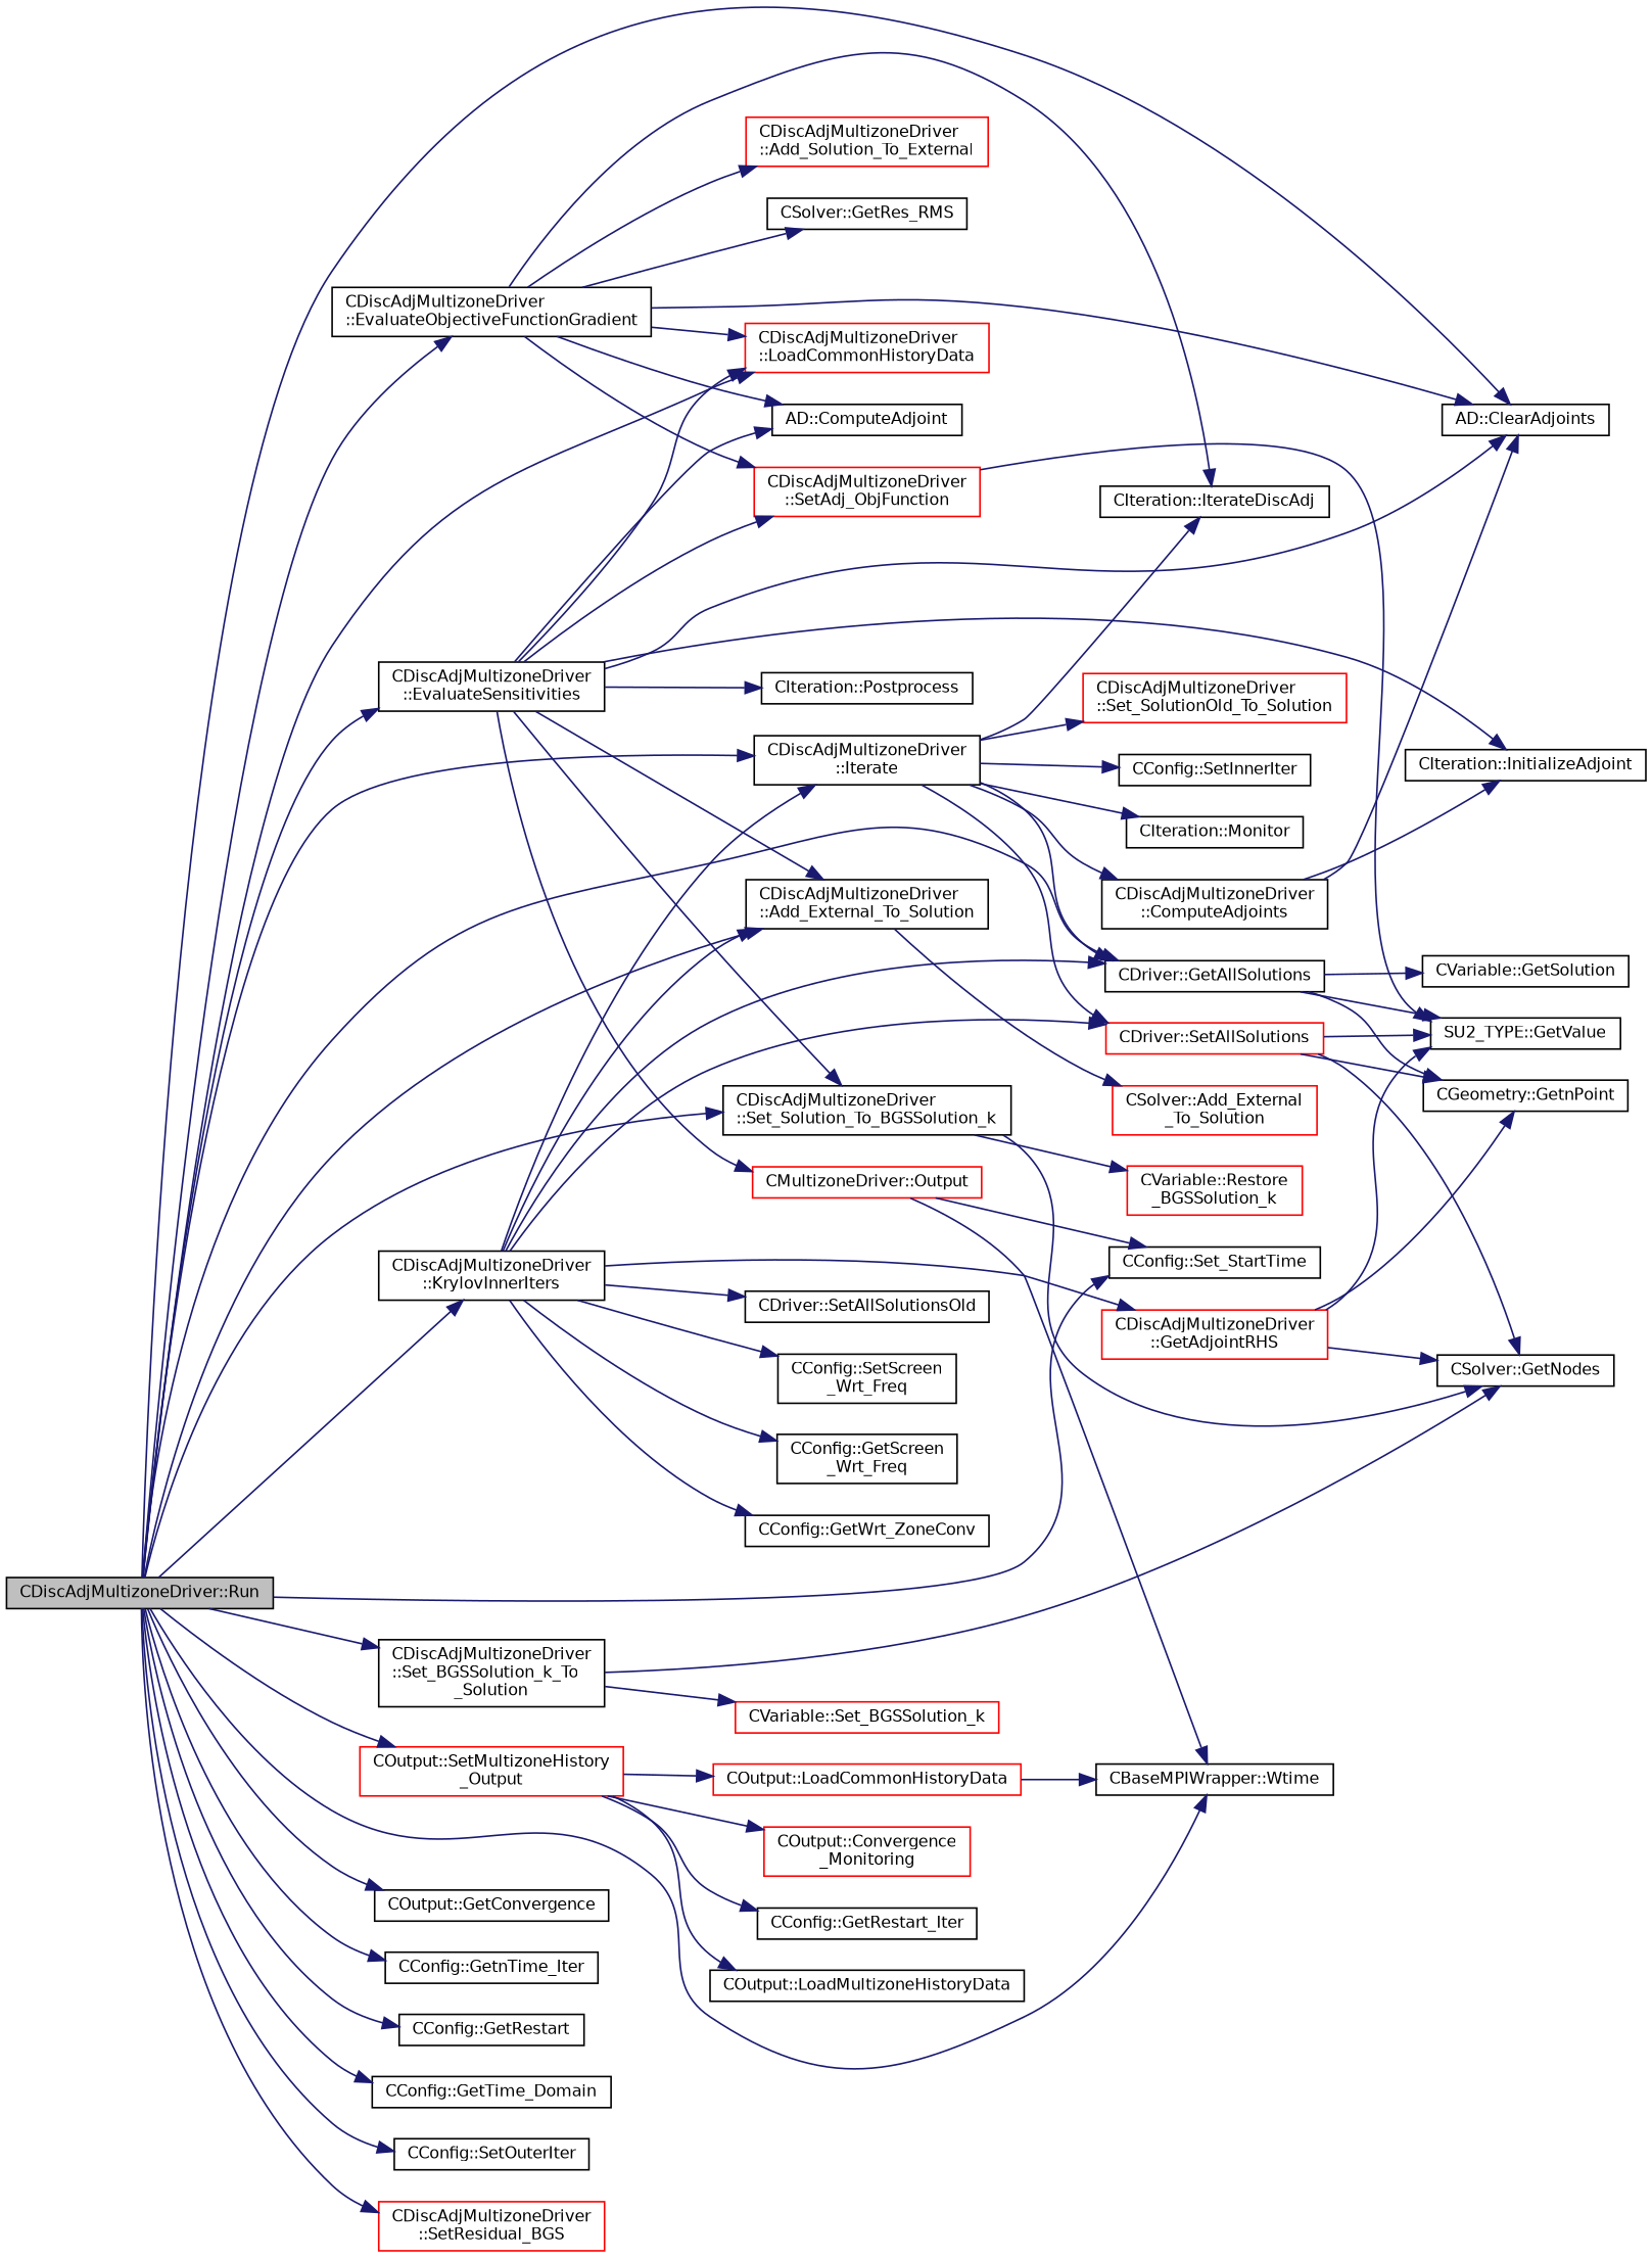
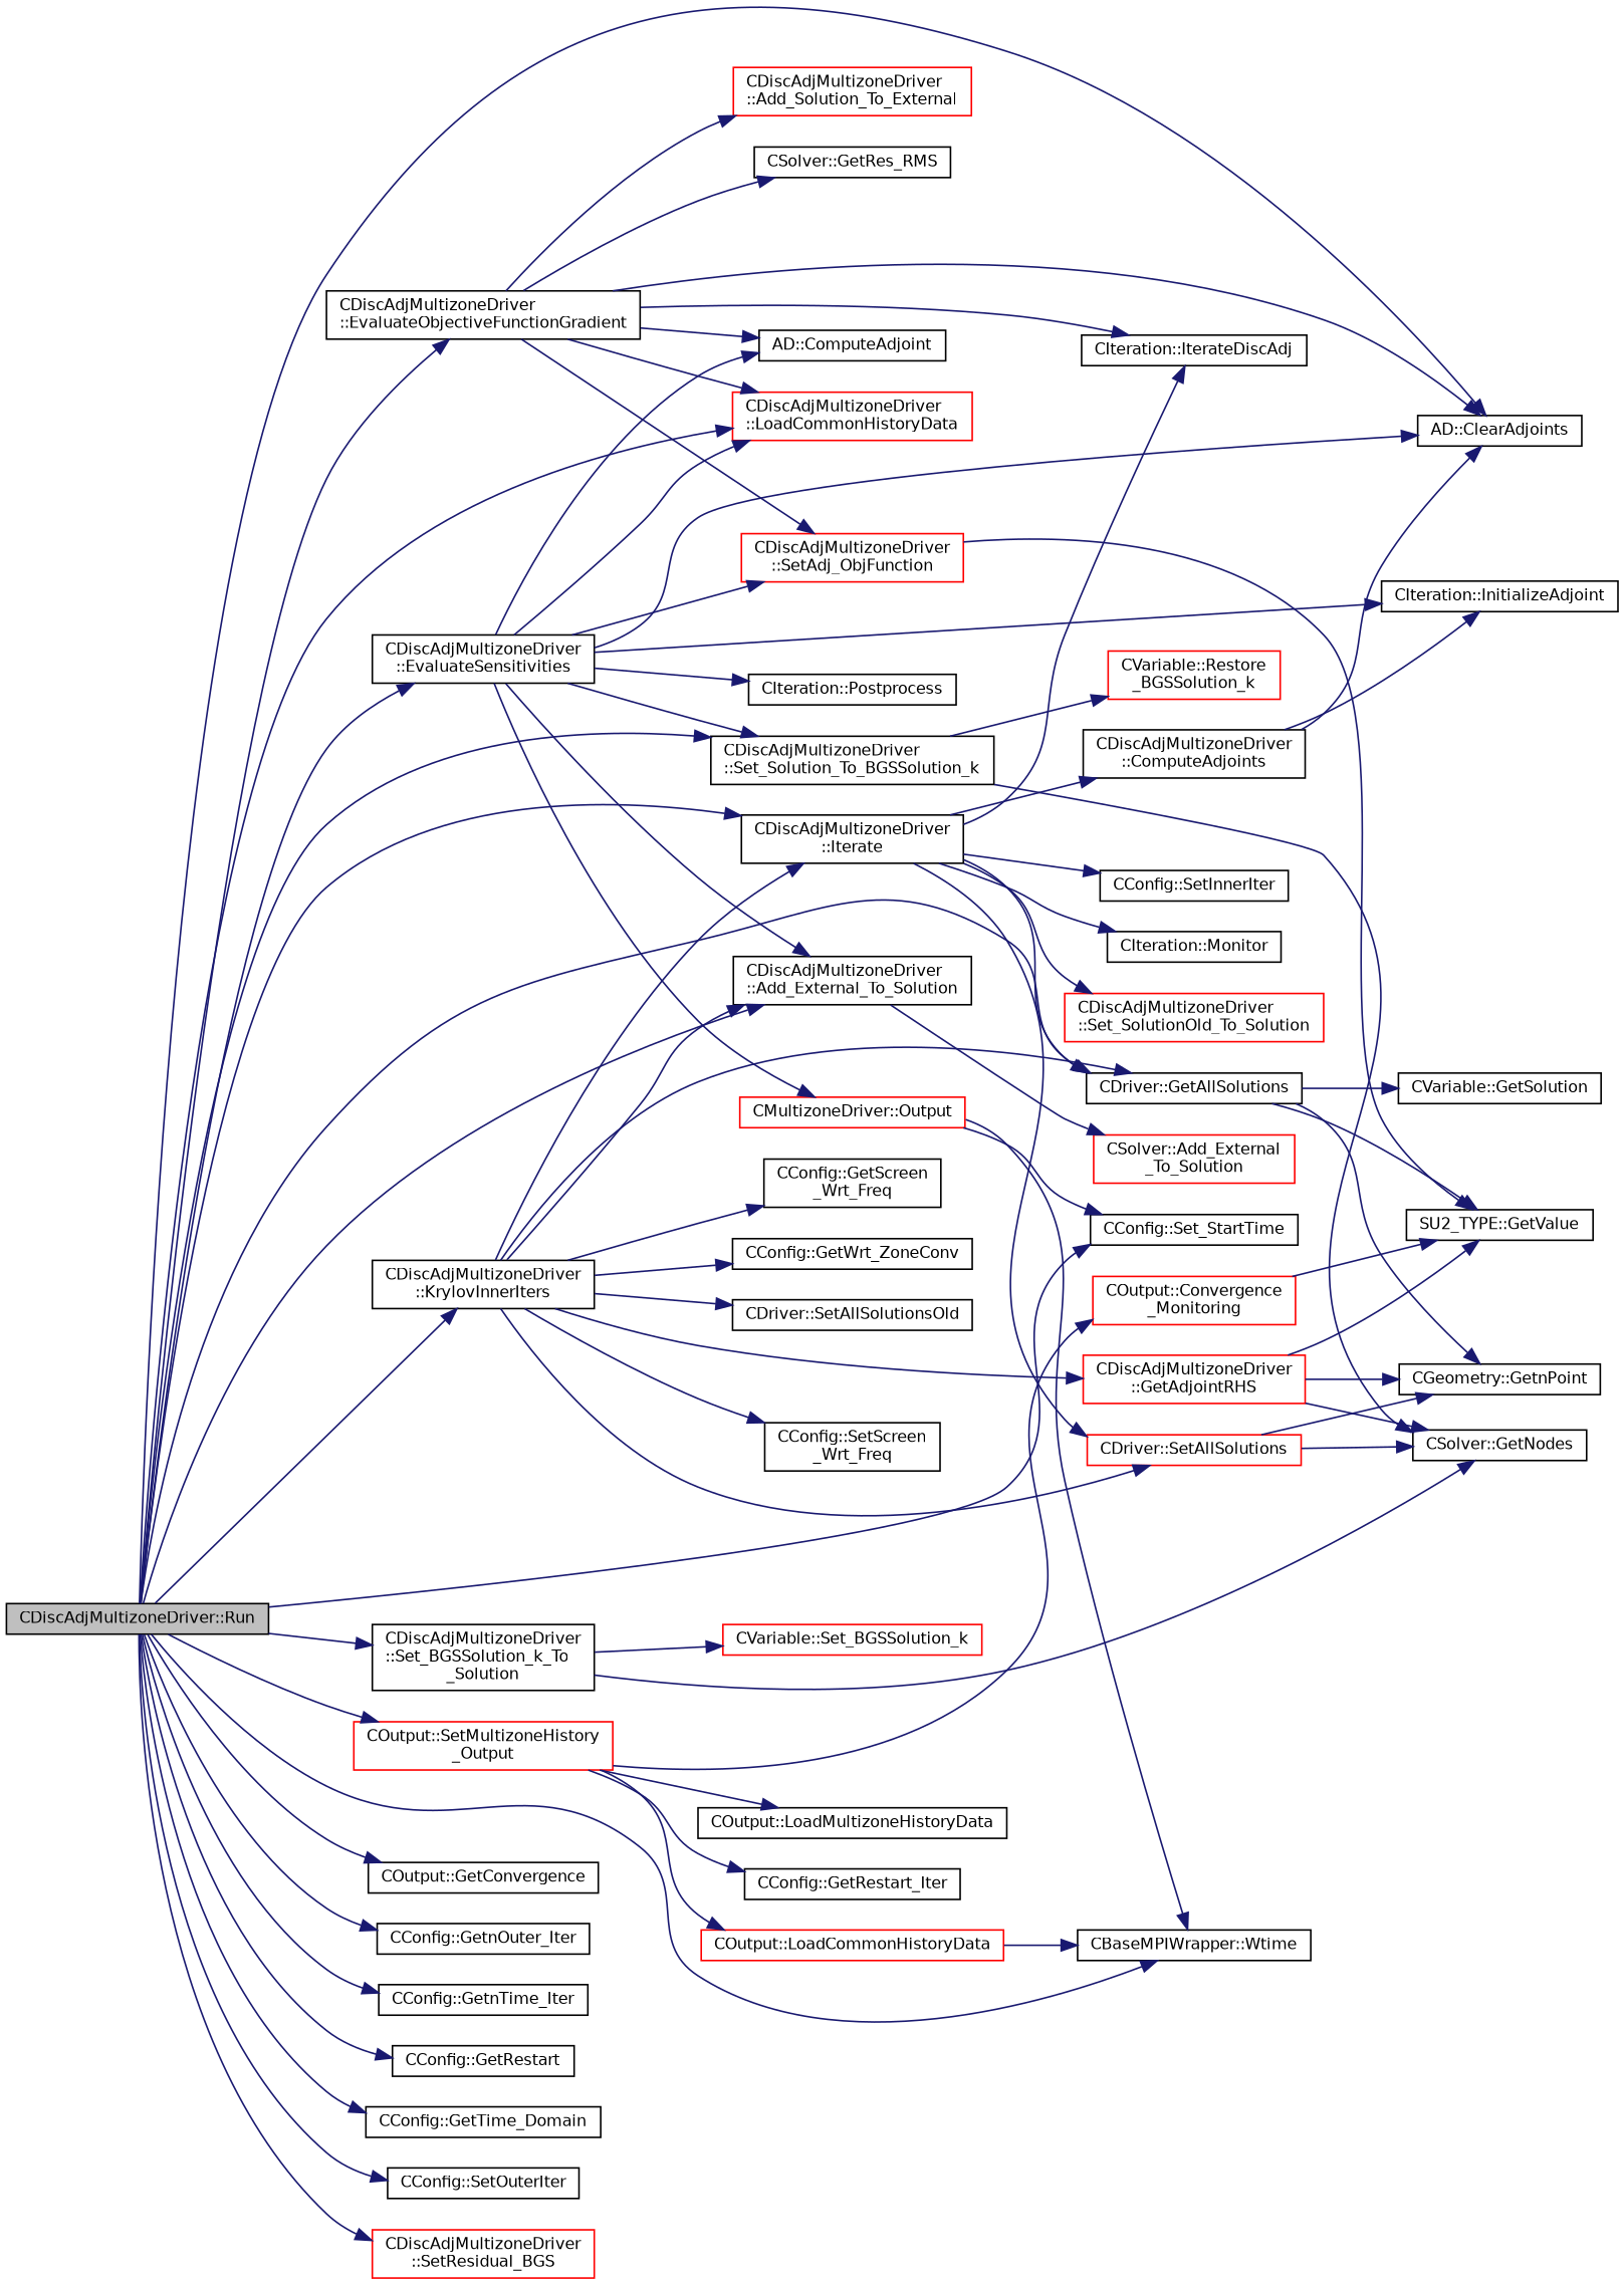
  digraph {
    rankdir=LR
    node [color=black fillcolor=white fontname=Helvetica fontsize=10 shape=record style=filled]
    edge [color=midnightblue fontname=Helvetica fontsize=10 labelfontname=Helvetica labelfontsize=10 style=solid]
    n1 [fillcolor=grey75 fontcolor=black height=0.2 label="CDiscAdjMultizoneDriver::Run" width=0.4]
    n2 [height=0.2 label="CDiscAdjMultizoneDriver\l::Add_External_To_Solution" width=0.4]
    n3 [height=0.2 label="AD::ClearAdjoints" width=0.4]
    n4 [height=0.2 label="CDiscAdjMultizoneDriver\l::EvaluateObjectiveFunctionGradient" width=0.4]
    n5 [color=red height=0.2 label="CDiscAdjMultizoneDriver\l::LoadCommonHistoryData" width=0.4]
    n6 [height=0.2 label="CDiscAdjMultizoneDriver\l::EvaluateSensitivities" width=0.4]
    n7 [height=0.2 label="CConfig::Set_StartTime" width=0.4]
    n8 [height=0.2 label="CBaseMPIWrapper::Wtime" width=0.4]
    n9 [height=0.2 label="CDiscAdjMultizoneDriver\l::Set_Solution_To_BGSSolution_k" width=0.4]
    n10 [height=0.2 label="CDriver::GetAllSolutions" width=0.4]
    n11 [height=0.2 label="COutput::GetConvergence" width=0.4]
+   n12 [height=0.2 label="CConfig::GetnOuter_Iter" width=0.4]
    n13 [height=0.2 label="CConfig::GetnTime_Iter" width=0.4]
    n14 [height=0.2 label="CConfig::GetRestart" width=0.4]
    n15 [height=0.2 label="CConfig::GetTime_Domain" width=0.4]
    n16 [height=0.2 label="CDiscAdjMultizoneDriver\l::Iterate" width=0.4]
    n17 [height=0.2 label="CDiscAdjMultizoneDriver\l::KrylovInnerIters" width=0.4]
    n18 [height=0.2 label="CDiscAdjMultizoneDriver\l::Set_BGSSolution_k_To\l_Solution" width=0.4]
    n19 [color=red height=0.2 label="COutput::SetMultizoneHistory\l_Output" width=0.4]
    n20 [height=0.2 label="CConfig::SetOuterIter" width=0.4]
    n21 [color=red height=0.2 label="CDiscAdjMultizoneDriver\l::SetResidual_BGS" width=0.4]
    n22 [color=red height=0.2 label="CSolver::Add_External\l_To_Solution" width=0.4]
    n23 [color=red height=0.2 label="CDiscAdjMultizoneDriver\l::Add_Solution_To_External" width=0.4]
    n24 [height=0.2 label="AD::ComputeAdjoint" width=0.4]
    n25 [height=0.2 label="CSolver::GetRes_RMS" width=0.4]
    n26 [height=0.2 label="CIteration::IterateDiscAdj" width=0.4]
    n27 [color=red height=0.2 label="CDiscAdjMultizoneDriver\l::SetAdj_ObjFunction" width=0.4]
    n28 [height=0.2 label="CIteration::InitializeAdjoint" width=0.4]
    n29 [color=red height=0.2 label="CMultizoneDriver::Output" width=0.4]
    n30 [height=0.2 label="CIteration::Postprocess" width=0.4]
    n31 [height=0.2 label="CSolver::GetNodes" width=0.4]
    n32 [color=red height=0.2 label="CVariable::Restore\l_BGSSolution_k" width=0.4]
    n33 [height=0.2 label="SU2_TYPE::GetValue" width=0.4]
    n34 [height=0.2 label="CGeometry::GetnPoint" width=0.4]
    n35 [height=0.2 label="CVariable::GetSolution" width=0.4]
    n36 [height=0.2 label="CDiscAdjMultizoneDriver\l::ComputeAdjoints" width=0.4]
    n37 [height=0.2 label="CIteration::Monitor" width=0.4]
    n38 [color=red height=0.2 label="CDiscAdjMultizoneDriver\l::Set_SolutionOld_To_Solution" width=0.4]
    n39 [color=red height=0.2 label="CDriver::SetAllSolutions" width=0.4]
    n40 [height=0.2 label="CConfig::SetInnerIter" width=0.4]
    n41 [color=red height=0.2 label="CDiscAdjMultizoneDriver\l::GetAdjointRHS" width=0.4]
    n42 [height=0.2 label="CConfig::GetScreen\l_Wrt_Freq" width=0.4]
    n43 [height=0.2 label="CConfig::GetWrt_ZoneConv" width=0.4]
    n44 [height=0.2 label="CDriver::SetAllSolutionsOld" width=0.4]
    n45 [height=0.2 label="CConfig::SetScreen\l_Wrt_Freq" width=0.4]
    n46 [color=red height=0.2 label="CVariable::Set_BGSSolution_k" width=0.4]
    n47 [color=red height=0.2 label="COutput::Convergence\l_Monitoring" width=0.4]
    n48 [height=0.2 label="CConfig::GetRestart_Iter" width=0.4]
    n49 [color=red height=0.2 label="COutput::LoadCommonHistoryData" width=0.4]
    n50 [height=0.2 label="COutput::LoadMultizoneHistoryData" width=0.4]
    n1 -> n2
    n1 -> n3
    n1 -> n4
    n1 -> n5
    n1 -> n6
    n1 -> n7
    n1 -> n8
    n1 -> n9
    n1 -> n10
    n1 -> n11
+   n1 -> n12
    n1 -> n13
    n1 -> n14
    n1 -> n15
    n1 -> n16
    n1 -> n17
    n1 -> n18
    n1 -> n19
    n1 -> n20
    n1 -> n21
    n2 -> n22
    n4 -> n3
    n4 -> n5
    n4 -> n23
    n4 -> n24
    n4 -> n25
    n4 -> n26
    n4 -> n27
    n6 -> n2
    n6 -> n3
    n6 -> n5
    n6 -> n9
    n6 -> n24
    n6 -> n27
    n6 -> n28
    n6 -> n29
    n6 -> n30
    n9 -> n31
    n9 -> n32
    n10 -> n33
    n10 -> n34
    n10 -> n35
    n16 -> n10
    n16 -> n26
    n16 -> n36
    n16 -> n37
    n16 -> n38
    n16 -> n39
    n16 -> n40
    n17 -> n2
    n17 -> n10
    n17 -> n16
    n17 -> n39
    n17 -> n41
    n17 -> n42
    n17 -> n43
    n17 -> n44
    n17 -> n45
    n18 -> n31
    n18 -> n46
    n19 -> n47
    n19 -> n48
    n19 -> n49
    n19 -> n50
    n27 -> n33
    n29 -> n7
    n29 -> n8
    n36 -> n3
    n36 -> n28
    n39 -> n31
    n39 -> n34
    n41 -> n31
    n41 -> n33
    n41 -> n34
-   n39 -> n33
+   n47 -> n33
    n49 -> n8
  }
